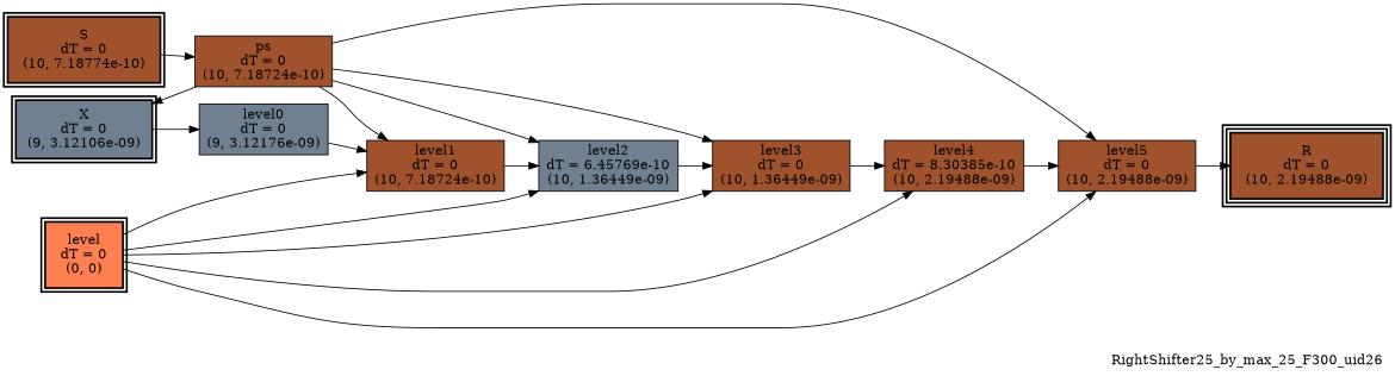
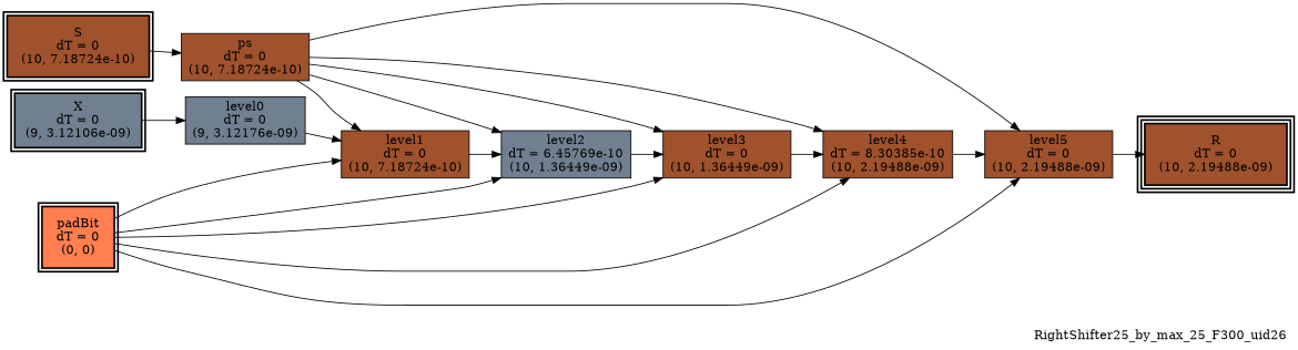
  digraph {
    label=RightShifter25_by_max_25_F300_uid26
    labeljust=right
    labelloc=bottom
    nodesep=0.25
    rankdir=LR
    ranksep=0.5
    node [color=black fillcolor=sienna peripheries=1 shape=box style=filled]
    edge [arrowhead=normal arrowsize=1.0 arrowtail=normal color=black dir=forward]
    n1 [fillcolor=slategray label="X\ndT = 0\n(9, 3.12106e-09)" peripheries=2 style="bold, filled"]
-   n2 [label="S\ndT = 0\n(10, 7.18774e-10)" peripheries=2 style="bold, filled"]
-   n3 [fillcolor=coral label="level\ndT = 0\n(0, 0)" peripheries=2 style="bold, filled"]
+   n2 [label="S\ndT = 0\n(10, 7.18724e-10)" peripheries=2 style="bold, filled"]
+   n3 [fillcolor=coral label="padBit\ndT = 0\n(0, 0)" peripheries=2 style="bold, filled"]
    n4 [label="R\ndT = 0\n(10, 2.19488e-09)" peripheries=3 style="bold, filled"]
    n5 [fillcolor=slategray label="level0\ndT = 0\n(9, 3.12176e-09)"]
    n6 [label="ps\ndT = 0\n(10, 7.18724e-10)"]
    n7 [label="level1\ndT = 0\n(10, 7.18724e-10)"]
    n8 [fillcolor=slategray label="level2\ndT = 6.45769e-10\n(10, 1.36449e-09)"]
    n9 [label="level3\ndT = 0\n(10, 1.36449e-09)"]
    n10 [label="level4\ndT = 8.30385e-10\n(10, 2.19488e-09)"]
    n11 [label="level5\ndT = 0\n(10, 2.19488e-09)"]
    subgraph sub_1 {
      rank=same
      n1
      n2
      n3
    }
    subgraph sub_2 {
      rank=same
      n4
    }
    n1 -> n5
    n2 -> n6
    n3 -> n7
    n3 -> n8
    n3 -> n9
    n3 -> n10
    n3 -> n11
    n5 -> n7
    n6 -> n7
    n6 -> n8
    n6 -> n9
-   n6 -> n1
+   n6 -> n10
    n6 -> n11
    n7 -> n8
    n8 -> n9
    n9 -> n10
    n10 -> n11
    n11 -> n4
  }
